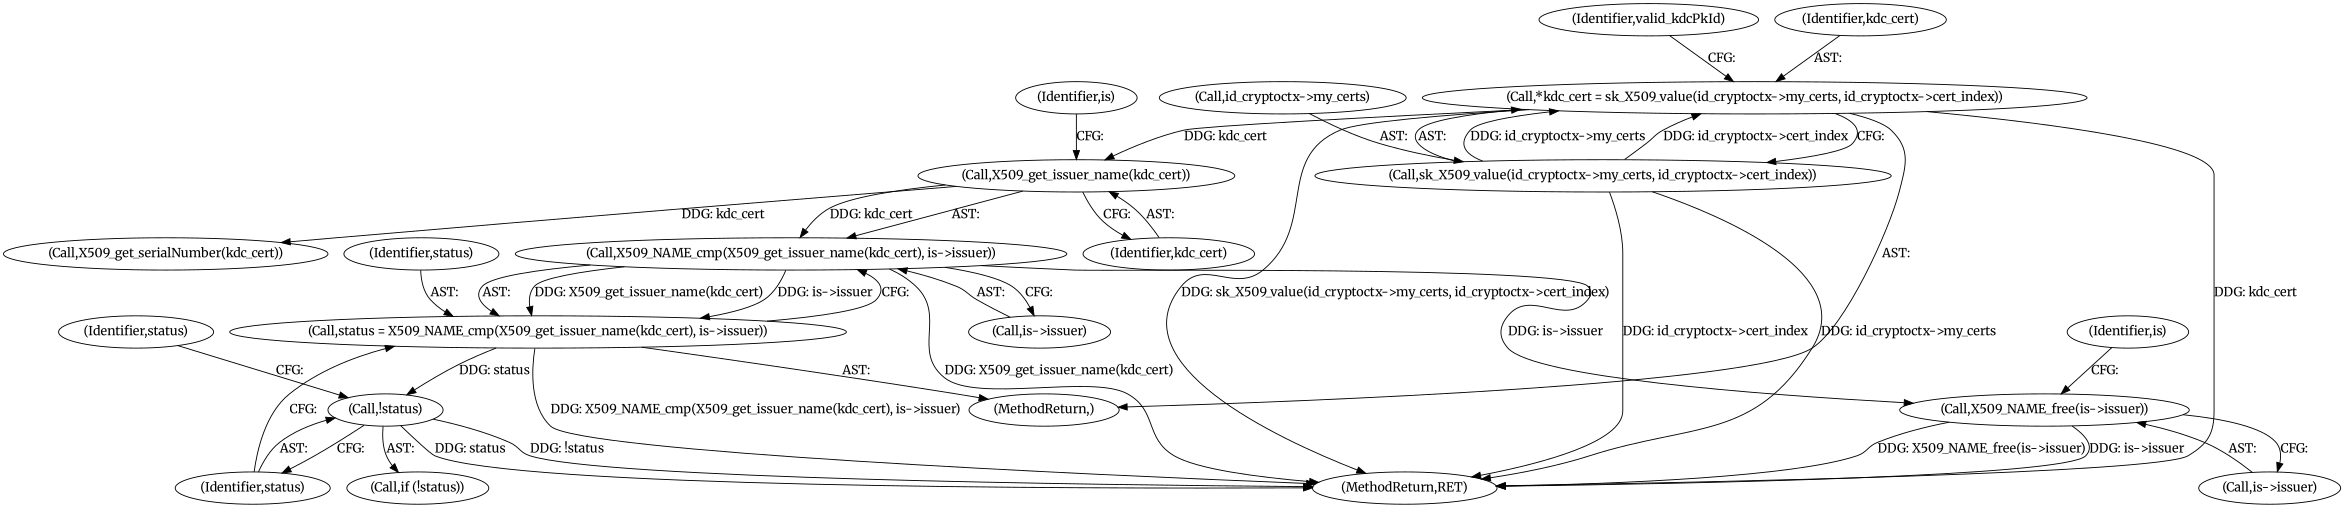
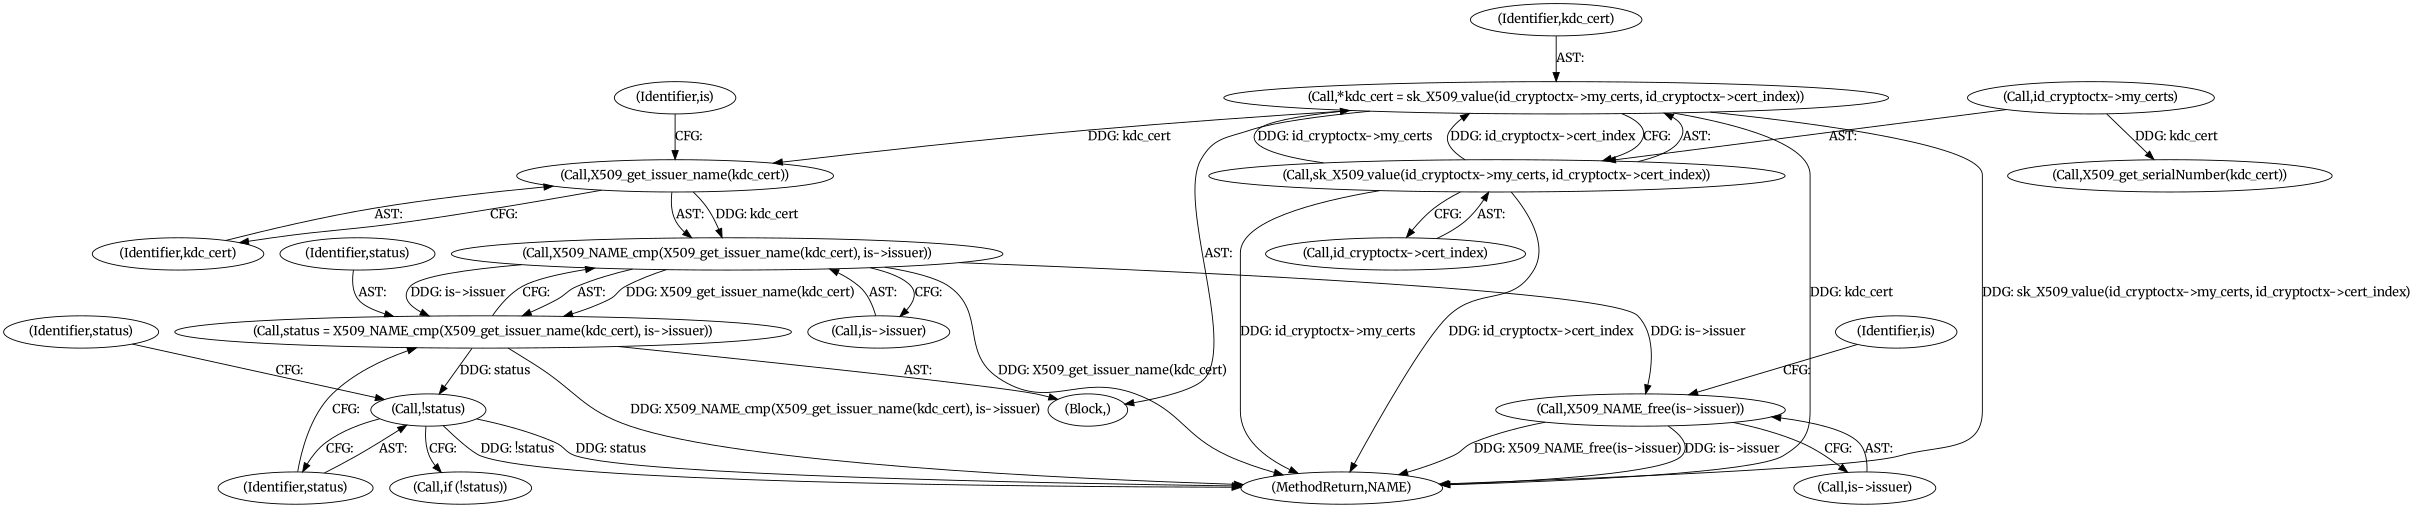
  digraph {
    fontname=Merriweather
    node [fontname=Merriweather]
    edge [fontname=Merriweather]
    n1 [label="(Call,X509_NAME_cmp(X509_get_issuer_name(kdc_cert), is->issuer))"]
    n2 [label="(Call,status = X509_NAME_cmp(X509_get_issuer_name(kdc_cert), is->issuer))"]
    n3 [label="(Call,X509_NAME_free(is->issuer))"]
    n4 [label="(Call,is->issuer)"]
-   n5 [label="(MethodReturn,RET)"]
-   n6 [label="(MethodReturn,)"]
+   n5 [label="(MethodReturn,NAME)"]
+   n6 [label="(Block,)"]
    n7 [label="(Call,!status)"]
    n8 [label="(Call,is->issuer)"]
    n9 [label="(Call,X509_get_issuer_name(kdc_cert))"]
    n10 [label="(Call,X509_get_serialNumber(kdc_cert))"]
    n11 [label="(Identifier,kdc_cert)"]
    n12 [label="(Call,*kdc_cert = sk_X509_value(id_cryptoctx->my_certs, id_cryptoctx->cert_index))"]
    n13 [label="(Call,sk_X509_value(id_cryptoctx->my_certs, id_cryptoctx->cert_index))"]
+   n14 [label="(Call,id_cryptoctx->cert_index)"]
    n15 [label="(Identifier,status)"]
    n16 [label="(Call,if (!status))"]
    n17 [label="(Identifier,status)"]
    n18 [label="(Identifier,is)"]
    n19 [label="(Identifier,is)"]
-   n20 [label="(Identifier,valid_kdcPkId)"]
    n21 [label="(Identifier,kdc_cert)"]
    n22 [label="(Call,id_cryptoctx->my_certs)"]
    n23 [label="(Identifier,status)"]
    n1 -> n2 [label="AST: "]
    n1 -> n2 [label="DDG: X509_get_issuer_name(kdc_cert)"]
    n1 -> n2 [label="DDG: is->issuer"]
    n1 -> n3 [label="DDG: is->issuer"]
    n1 -> n4 [label="CFG: "]
    n1 -> n5 [label="DDG: X509_get_issuer_name(kdc_cert)"]
    n2 -> n1 [label="CFG: "]
    n2 -> n5 [label="DDG: X509_NAME_cmp(X509_get_issuer_name(kdc_cert), is->issuer)"]
    n2 -> n6 [label="AST: "]
    n2 -> n7 [label="DDG: status"]
    n3 -> n5 [label="DDG: X509_NAME_free(is->issuer)"]
    n3 -> n5 [label="DDG: is->issuer"]
    n3 -> n8 [label="CFG: "]
    n4 -> n1 [label="AST: "]
    n7 -> n5 [label="DDG: !status"]
    n7 -> n5 [label="DDG: status"]
    n7 -> n15 [label="CFG: "]
-   n7 -> n16 [label="AST: "]
+   n7 -> n16 [label="CFG: "]
    n8 -> n3 [label="AST: "]
    n9 -> n1 [label="AST: "]
    n9 -> n1 [label="DDG: kdc_cert"]
-   n9 -> n10 [label="DDG: kdc_cert"]
+   n22 -> n10 [label="DDG: kdc_cert"]
    n9 -> n11 [label="CFG: "]
    n11 -> n9 [label="AST: "]
    n12 -> n5 [label="DDG: kdc_cert"]
    n12 -> n5 [label="DDG: sk_X509_value(id_cryptoctx->my_certs, id_cryptoctx->cert_index)"]
    n12 -> n6 [label="AST: "]
    n12 -> n9 [label="DDG: kdc_cert"]
    n12 -> n13 [label="CFG: "]
    n13 -> n5 [label="DDG: id_cryptoctx->cert_index"]
    n13 -> n5 [label="DDG: id_cryptoctx->my_certs"]
    n13 -> n12 [label="AST: "]
    n13 -> n12 [label="DDG: id_cryptoctx->my_certs"]
    n13 -> n12 [label="DDG: id_cryptoctx->cert_index"]
+   n13 -> n14 [label="CFG: "]
+   n14 -> n13 [label="AST: "]
    n15 -> n2 [label="CFG: "]
    n15 -> n7 [label="AST: "]
    n17 -> n7 [label="CFG: "]
    n18 -> n3 [label="CFG: "]
    n19 -> n9 [label="CFG: "]
-   n20 -> n12 [label="CFG: "]
    n21 -> n12 [label="AST: "]
    n22 -> n13 [label="AST: "]
    n23 -> n2 [label="AST: "]
  }
